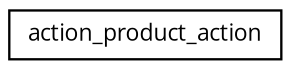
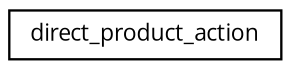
  digraph {
    rankdir=LR
    fontname="Open Sans"
-   n1 [color=black fillcolor=white fontname="Open Sans" fontsize=10 height=0.2 label=action_product_action shape=record style=filled width=0.4]
+   n1 [color=black fillcolor=white fontname="Open Sans" fontsize=10 height=0.2 label=direct_product_action shape=record style=filled width=0.4]
  }
